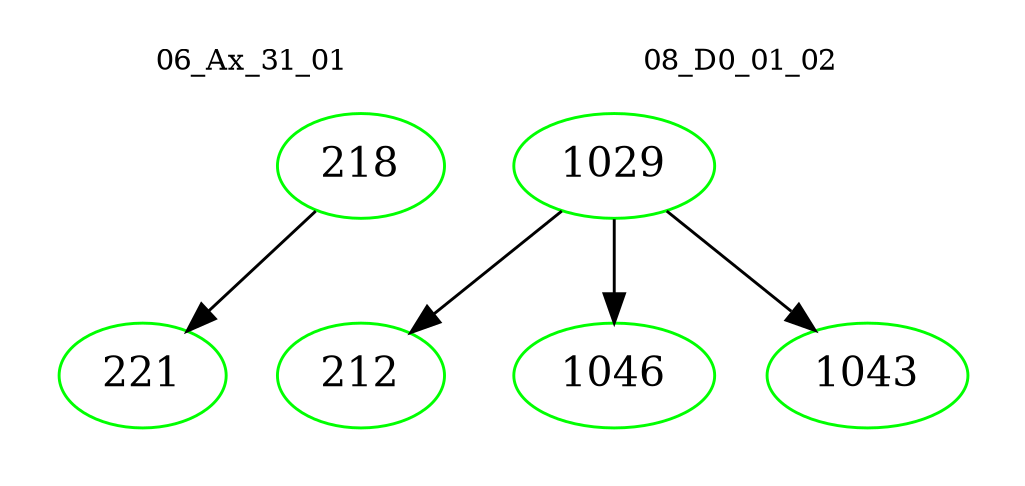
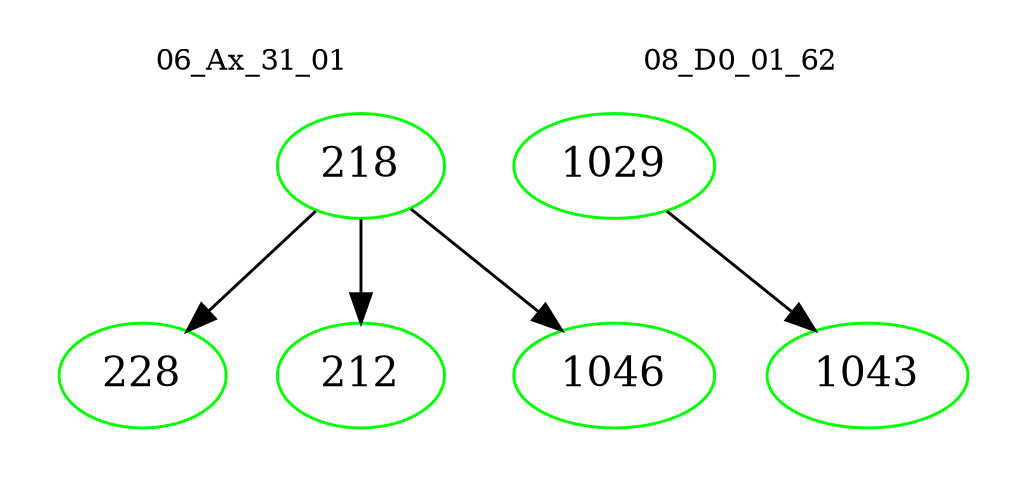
  digraph {
    node [color=green]
    edge [color=black]
    n1 [label=218]
    n2 [label=212]
-   n3 [label=221]
+   n3 [label=228]
    n4 [label=1029]
    n5 [label=1043]
    n6 [label=1046]
    subgraph cluster_1 {
      color=white
      fontsize=10
      label="06_Ax_31_01"
      n1
      n2
      n3
    }
    subgraph cluster_2 {
      color=white
      fontsize=10
-     label="08_D0_01_02"
+     label="08_D0_01_62"
      n4
      n5
      n6
    }
-   n4 -> n2
+   n1 -> n2
    n1 -> n3
    n4 -> n5
-   n4 -> n6
+   n1 -> n6
  }
